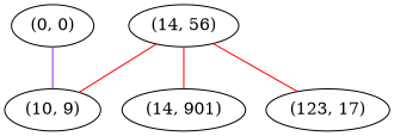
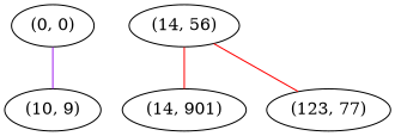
  graph {
    edge [color=red weight=1]
    "(0, 0)"
    "(10, 9)"
    n3 [label="(14, 56)"]
    n4 [label="(14, 901)"]
-   "(123, 77)" [label="(123, 17)"]
+   "(123, 77)"
    "(0, 0)" -- "(10, 9)" [color=purple weight=4]
-   n3 -- "(10, 9)"
    n3 -- n4
    n3 -- "(123, 77)"
  }
